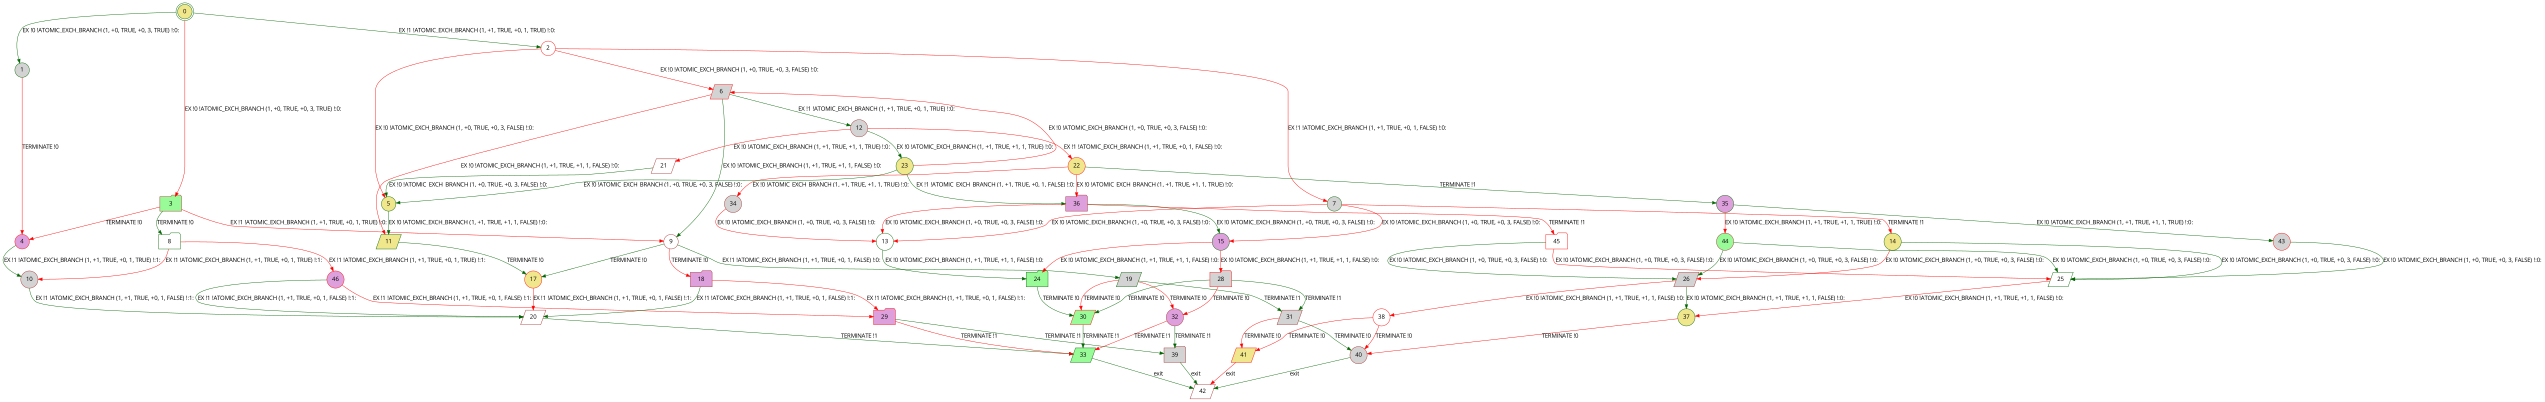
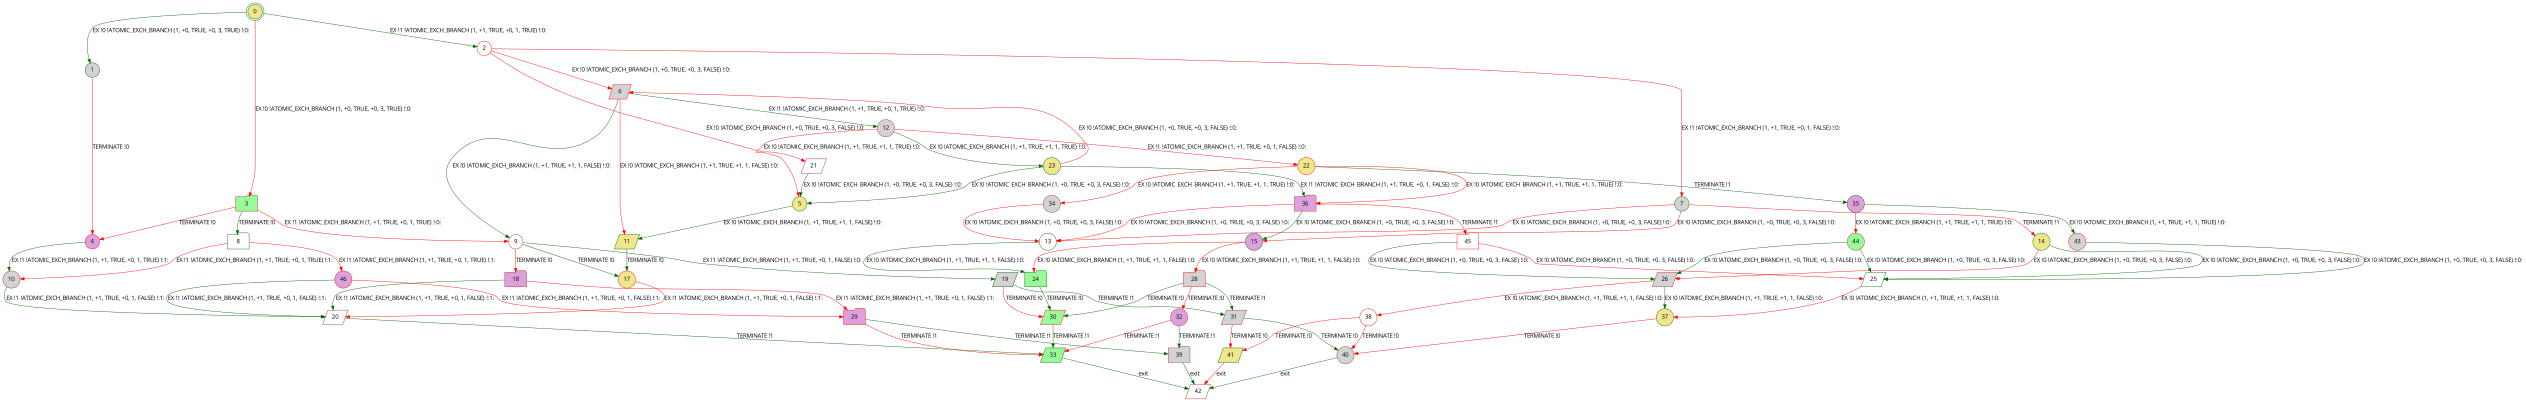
  digraph {
    fontname="Open Sans"
    node [color=darkgreen fillcolor=lightgrey fontname="Open Sans" shape=circle style=filled]
    edge [color=red fontname="Open Sans"]
    0 [fillcolor=khaki peripheries=2]
    1
    2 [color=red fillcolor=white]
    3 [color=brown fillcolor=palegreen shape=folder]
    4 [color=red fillcolor=plum]
    5 [fillcolor=khaki]
    6 [color=red shape=parallelogram]
    7
    8 [fillcolor=white shape=folder]
    9 [color=brown fillcolor=white]
    10 [color=brown]
    11 [fillcolor=khaki shape=parallelogram]
    12 [color=brown]
    13 [fillcolor=white]
    14 [fillcolor=khaki]
    15 [fillcolor=plum]
    n17 [color=red fillcolor=plum label=46]
    17 [color=red fillcolor=khaki]
    18 [color=brown fillcolor=plum shape=folder]
    19 [shape=parallelogram]
    20 [color=brown fillcolor=white shape=parallelogram]
    21 [color=brown fillcolor=white shape=parallelogram]
    22 [color=red fillcolor=khaki]
    23 [fillcolor=khaki]
    24 [fillcolor=palegreen shape=folder]
    25 [fillcolor=white shape=parallelogram]
    26 [color=brown shape=parallelogram]
    28 [color=red shape=folder]
    29 [color=red fillcolor=plum shape=folder]
    30 [color=red fillcolor=palegreen shape=parallelogram]
    31 [color=brown shape=parallelogram]
    32 [color=brown fillcolor=plum]
    33 [fillcolor=palegreen shape=parallelogram]
    34 [color=brown]
    35 [fillcolor=plum]
    36 [color=brown fillcolor=plum shape=folder]
    37 [fillcolor=khaki]
    38 [color=red fillcolor=white]
    39 [color=brown shape=folder]
    40 [color=brown]
-   41 [color=red fillcolor=khaki shape=parallelogram]
+   41 [fillcolor=khaki shape=parallelogram]
    42 [color=brown fillcolor=white shape=parallelogram]
    43 [color=red]
    44 [color=brown fillcolor=palegreen]
    45 [color=red fillcolor=white shape=folder]
    0 -> 1 [color=darkgreen label="EX !0 !ATOMIC_EXCH_BRANCH (1, +0, TRUE, +0, 3, TRUE) !:0:"]
    0 -> 2 [color=darkgreen label="EX !1 !ATOMIC_EXCH_BRANCH (1, +1, TRUE, +0, 1, TRUE) !:0:"]
    0 -> 3 [label="EX !0 !ATOMIC_EXCH_BRANCH (1, +0, TRUE, +0, 3, TRUE) !:0:"]
    1 -> 4 [label="TERMINATE !0"]
    2 -> 5 [label="EX !0 !ATOMIC_EXCH_BRANCH (1, +0, TRUE, +0, 3, FALSE) !:0:"]
    2 -> 6 [label="EX !0 !ATOMIC_EXCH_BRANCH (1, +0, TRUE, +0, 3, FALSE) !:0:"]
    2 -> 7 [label="EX !1 !ATOMIC_EXCH_BRANCH (1, +1, TRUE, +0, 1, FALSE) !:0:"]
    3 -> 4 [label="TERMINATE !0"]
    3 -> 8 [color=darkgreen label="TERMINATE !0"]
    3 -> 9 [label="EX !1 !ATOMIC_EXCH_BRANCH (1, +1, TRUE, +0, 1, TRUE) !:0:"]
    4 -> 10 [color=darkgreen label="EX !1 !ATOMIC_EXCH_BRANCH (1, +1, TRUE, +0, 1, TRUE) !:1:"]
    5 -> 11 [color=darkgreen label="EX !0 !ATOMIC_EXCH_BRANCH (1, +1, TRUE, +1, 1, FALSE) !:0:"]
    6 -> 9 [color=darkgreen label="EX !0 !ATOMIC_EXCH_BRANCH (1, +1, TRUE, +1, 1, FALSE) !:0:"]
    6 -> 11 [label="EX !0 !ATOMIC_EXCH_BRANCH (1, +1, TRUE, +1, 1, FALSE) !:0:"]
    6 -> 12 [color=darkgreen label="EX !1 !ATOMIC_EXCH_BRANCH (1, +1, TRUE, +0, 1, TRUE) !:0:"]
    7 -> 13 [label="EX !0 !ATOMIC_EXCH_BRANCH (1, +0, TRUE, +0, 3, FALSE) !:0:"]
    7 -> 14 [label="TERMINATE !1"]
    7 -> 15 [label="EX !0 !ATOMIC_EXCH_BRANCH (1, +0, TRUE, +0, 3, FALSE) !:0:"]
    8 -> 10 [label="EX !1 !ATOMIC_EXCH_BRANCH (1, +1, TRUE, +0, 1, TRUE) !:1:"]
    8 -> n17 [label="EX !1 !ATOMIC_EXCH_BRANCH (1, +1, TRUE, +0, 1, TRUE) !:1:"]
    9 -> 17 [color=darkgreen label="TERMINATE !0"]
    9 -> 18 [label="TERMINATE !0"]
    9 -> 19 [color=darkgreen label="EX !1 !ATOMIC_EXCH_BRANCH (1, +1, TRUE, +0, 1, FALSE) !:0:"]
    10 -> 20 [color=darkgreen label="EX !1 !ATOMIC_EXCH_BRANCH (1, +1, TRUE, +0, 1, FALSE) !:1:"]
    11 -> 17 [color=darkgreen label="TERMINATE !0"]
    12 -> 21 [label="EX !0 !ATOMIC_EXCH_BRANCH (1, +1, TRUE, +1, 1, TRUE) !:0:"]
    12 -> 22 [label="EX !1 !ATOMIC_EXCH_BRANCH (1, +1, TRUE, +0, 1, FALSE) !:0:"]
    12 -> 23 [color=darkgreen label="EX !0 !ATOMIC_EXCH_BRANCH (1, +1, TRUE, +1, 1, TRUE) !:0:"]
    13 -> 24 [color=darkgreen label="EX !0 !ATOMIC_EXCH_BRANCH (1, +1, TRUE, +1, 1, FALSE) !:0:"]
    14 -> 25 [color=darkgreen label="EX !0 !ATOMIC_EXCH_BRANCH (1, +0, TRUE, +0, 3, FALSE) !:0:"]
    14 -> 26 [label="EX !0 !ATOMIC_EXCH_BRANCH (1, +0, TRUE, +0, 3, FALSE) !:0:"]
    15 -> 24 [label="EX !0 !ATOMIC_EXCH_BRANCH (1, +1, TRUE, +1, 1, FALSE) !:0:"]
    15 -> 28 [label="EX !0 !ATOMIC_EXCH_BRANCH (1, +1, TRUE, +1, 1, FALSE) !:0:"]
    n17 -> 20 [color=darkgreen label="EX !1 !ATOMIC_EXCH_BRANCH (1, +1, TRUE, +0, 1, FALSE) !:1:"]
    n17 -> 29 [label="EX !1 !ATOMIC_EXCH_BRANCH (1, +1, TRUE, +0, 1, FALSE) !:1:"]
    17 -> 20 [label="EX !1 !ATOMIC_EXCH_BRANCH (1, +1, TRUE, +0, 1, FALSE) !:1:"]
    18 -> 20 [color=darkgreen label="EX !1 !ATOMIC_EXCH_BRANCH (1, +1, TRUE, +0, 1, FALSE) !:1:"]
    18 -> 29 [label="EX !1 !ATOMIC_EXCH_BRANCH (1, +1, TRUE, +0, 1, FALSE) !:1:"]
    19 -> 30 [label="TERMINATE !0"]
    19 -> 31 [color=darkgreen label="TERMINATE !1"]
-   19 -> 32 [label="TERMINATE !0"]
    20 -> 33 [color=darkgreen label="TERMINATE !1"]
    21 -> 5 [color=darkgreen label="EX !0 !ATOMIC_EXCH_BRANCH (1, +0, TRUE, +0, 3, FALSE) !:0:"]
    22 -> 34 [label="EX !0 !ATOMIC_EXCH_BRANCH (1, +1, TRUE, +1, 1, TRUE) !:0:"]
    22 -> 35 [color=darkgreen label="TERMINATE !1"]
    22 -> 36 [label="EX !0 !ATOMIC_EXCH_BRANCH (1, +1, TRUE, +1, 1, TRUE) !:0:"]
    23 -> 5 [color=darkgreen label="EX !0 !ATOMIC_EXCH_BRANCH (1, +0, TRUE, +0, 3, FALSE) !:0:"]
    23 -> 6 [label="EX !0 !ATOMIC_EXCH_BRANCH (1, +0, TRUE, +0, 3, FALSE) !:0:"]
    23 -> 36 [color=darkgreen label="EX !1 !ATOMIC_EXCH_BRANCH (1, +1, TRUE, +0, 1, FALSE) !:0:"]
    24 -> 30 [color=darkgreen label="TERMINATE !0"]
    25 -> 37 [label="EX !0 !ATOMIC_EXCH_BRANCH (1, +1, TRUE, +1, 1, FALSE) !:0:"]
    26 -> 37 [color=darkgreen label="EX !0 !ATOMIC_EXCH_BRANCH (1, +1, TRUE, +1, 1, FALSE) !:0:"]
    26 -> 38 [label="EX !0 !ATOMIC_EXCH_BRANCH (1, +1, TRUE, +1, 1, FALSE) !:0:"]
    28 -> 30 [color=darkgreen label="TERMINATE !0"]
    28 -> 31 [color=darkgreen label="TERMINATE !1"]
    28 -> 32 [label="TERMINATE !0"]
    29 -> 33 [label="TERMINATE !1"]
    29 -> 39 [color=darkgreen label="TERMINATE !1"]
    30 -> 33 [color=darkgreen label="TERMINATE !1"]
    31 -> 40 [color=darkgreen label="TERMINATE !0"]
    31 -> 41 [label="TERMINATE !0"]
    32 -> 33 [label="TERMINATE !1"]
    32 -> 39 [color=darkgreen label="TERMINATE !1"]
    33 -> 42 [color=darkgreen label=exit]
    34 -> 13 [label="EX !0 !ATOMIC_EXCH_BRANCH (1, +0, TRUE, +0, 3, FALSE) !:0:"]
    35 -> 43 [color=darkgreen label="EX !0 !ATOMIC_EXCH_BRANCH (1, +1, TRUE, +1, 1, TRUE) !:0:"]
    35 -> 44 [label="EX !0 !ATOMIC_EXCH_BRANCH (1, +1, TRUE, +1, 1, TRUE) !:0:"]
    36 -> 13 [label="EX !0 !ATOMIC_EXCH_BRANCH (1, +0, TRUE, +0, 3, FALSE) !:0:"]
    36 -> 15 [color=darkgreen label="EX !0 !ATOMIC_EXCH_BRANCH (1, +0, TRUE, +0, 3, FALSE) !:0:"]
    36 -> 45 [label="TERMINATE !1"]
    37 -> 40 [label="TERMINATE !0"]
    38 -> 40 [label="TERMINATE !0"]
    38 -> 41 [label="TERMINATE !0"]
    39 -> 42 [color=darkgreen label=exit]
    40 -> 42 [color=darkgreen label=exit]
    41 -> 42 [label=exit]
    43 -> 25 [color=darkgreen label="EX !0 !ATOMIC_EXCH_BRANCH (1, +0, TRUE, +0, 3, FALSE) !:0:"]
    44 -> 25 [color=darkgreen label="EX !0 !ATOMIC_EXCH_BRANCH (1, +0, TRUE, +0, 3, FALSE) !:0:"]
    44 -> 26 [color=darkgreen label="EX !0 !ATOMIC_EXCH_BRANCH (1, +0, TRUE, +0, 3, FALSE) !:0:"]
    45 -> 25 [label="EX !0 !ATOMIC_EXCH_BRANCH (1, +0, TRUE, +0, 3, FALSE) !:0:"]
    45 -> 26 [color=darkgreen label="EX !0 !ATOMIC_EXCH_BRANCH (1, +0, TRUE, +0, 3, FALSE) !:0:"]
  }
